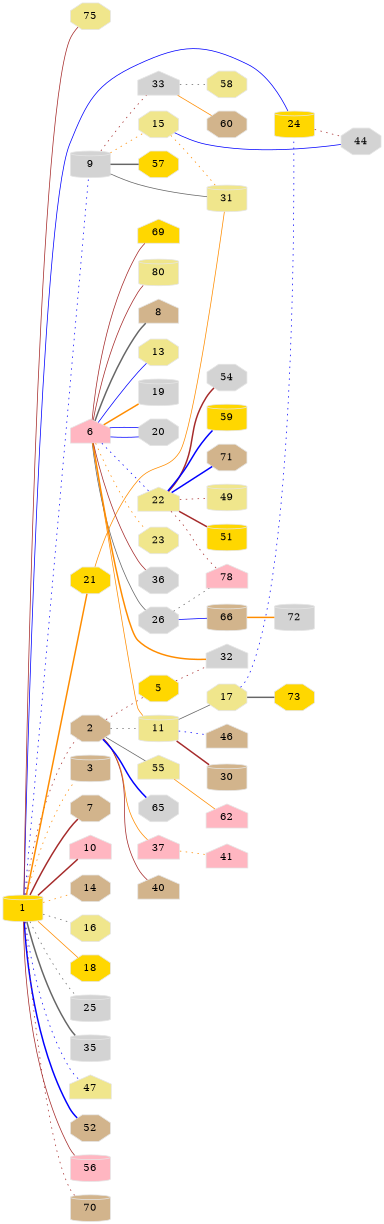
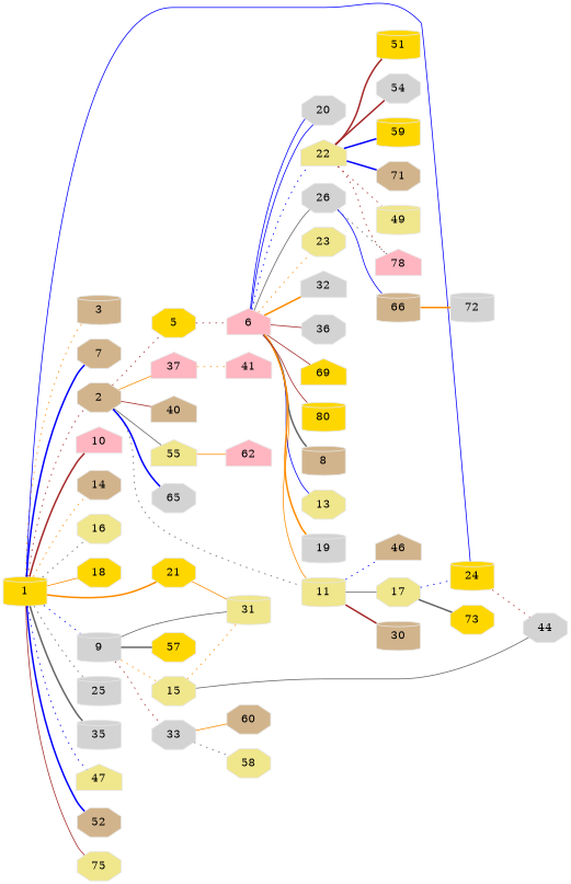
  graph {
    rankdir=LR
    node [color=gray90 fillcolor=tan shape=octagon style=filled]
    edge [color=brown style=dotted]
    1 [fillcolor=gold shape=cylinder super="+4"]
    2 [super="+29"]
    3 [shape=cylinder super="+38"]
    7
    9 [fillcolor=lightgrey shape=cylinder super="+53"]
    10 [fillcolor=lightpink shape=house super="+34"]
    14 [super="+64"]
    16 [fillcolor=khaki]
    18 [fillcolor=gold]
    21 [fillcolor=gold super="+43"]
    24 [fillcolor=gold shape=cylinder super="+45"]
    25 [fillcolor=lightgrey shape=cylinder super="+27"]
    35 [fillcolor=lightgrey shape=cylinder super="+67"]
    47 [fillcolor=khaki shape=house]
    52 [super="+61"]
-   56 [fillcolor=lightpink shape=cylinder]
-   70 [shape=cylinder]
    75 [fillcolor=khaki]
    5 [fillcolor=gold]
    11 [fillcolor=khaki shape=cylinder super="+28"]
    37 [fillcolor=lightpink shape=house super="+48"]
    40 [shape=house]
    55 [fillcolor=khaki shape=house]
    65 [fillcolor=lightgrey]
    15 [fillcolor=khaki super="+77"]
    31 [fillcolor=khaki shape=cylinder super="+76"]
-   33 [fillcolor=lightgrey shape=house super="+50"]
+   33 [fillcolor=lightgrey super="+50"]
    57 [fillcolor=gold]
    44 [fillcolor=lightgrey]
    6 [fillcolor=lightpink shape=house super="+12"]
    17 [fillcolor=khaki super="+63"]
    30 [shape=cylinder]
    46 [shape=house super="+74"]
    41 [fillcolor=lightpink shape=house]
    62 [fillcolor=lightpink shape=house]
-   8 [shape=house]
+   8 [shape=cylinder]
    13 [fillcolor=khaki]
    19 [fillcolor=lightgrey shape=cylinder]
    20 [fillcolor=lightgrey]
    22 [fillcolor=khaki shape=house super="+39"]
    23 [fillcolor=khaki]
    26 [fillcolor=lightgrey super="+42"]
    32 [fillcolor=lightgrey shape=house]
    36 [fillcolor=lightgrey]
    69 [fillcolor=gold shape=house]
-   80 [fillcolor=khaki shape=cylinder]
+   80 [fillcolor=gold shape=cylinder]
    49 [fillcolor=khaki shape=cylinder super="+79"]
    51 [fillcolor=gold shape=cylinder]
    54 [fillcolor=lightgrey]
    59 [fillcolor=gold shape=cylinder super="+68"]
    71
    78 [fillcolor=lightpink shape=house]
    66 [shape=cylinder]
    58 [fillcolor=khaki]
    60
    73 [fillcolor=gold]
    72 [fillcolor=lightgrey shape=cylinder]
    1 -- 2
    1 -- 3 [color=darkorange]
-   1 -- 7 [style=bold]
+   1 -- 7 [color=blue style=bold]
    1 -- 9 [color=blue]
    1 -- 10 [style=bold]
    1 -- 14 [color=darkorange]
    1 -- 16 [color=gray40]
    1 -- 18 [color=darkorange style=solid]
    1 -- 21 [color=darkorange style=bold]
    1 -- 24 [color=blue style=solid]
    1 -- 25 [color=gray40]
    1 -- 35 [color=gray40 style=bold]
    1 -- 47 [color=blue]
    1 -- 52 [color=blue style=bold weight=2]
-   1 -- 56 [style=solid]
-   1 -- 70
    1 -- 75 [style=solid]
    2 -- 5
    2 -- 11 [color=gray40]
    2 -- 37 [color=darkorange style=solid weight=2]
    2 -- 40 [style=solid]
    2 -- 55 [color=gray40 style=solid]
    2 -- 65 [color=blue style=bold]
    9 -- 15 [color=darkorange]
    9 -- 31 [color=gray40 style=solid]
    9 -- 33
    9 -- 57 [color=gray40 style=bold]
    21 -- 31 [color=darkorange style=solid]
    24 -- 44
-   5 -- 32
+   5 -- 6
    11 -- 17 [color=gray40 style=solid]
    11 -- 30 [style=bold]
    11 -- 46 [color=blue]
    37 -- 41 [color=darkorange]
    55 -- 62 [color=darkorange style=solid]
    15 -- 31 [color=darkorange]
-   15 -- 44 [color=blue style=solid]
+   15 -- 44 [color=gray40 style=solid]
    33 -- 58 [color=gray40]
    33 -- 60 [color=darkorange style=solid]
    6 -- 11 [color=darkorange style=solid]
    6 -- 8 [color=gray40 style=bold]
    6 -- 13 [color=blue style=solid]
    6 -- 19 [color=darkorange style=bold]
    6 -- 20 [color=blue style=solid]
    6 -- 20 [color=blue style=solid]
    6 -- 22 [color=blue]
    6 -- 23 [color=darkorange]
    6 -- 26 [color=gray40 style=solid]
    6 -- 32 [color=darkorange style=bold]
    6 -- 36 [style=solid]
    6 -- 69 [style=solid]
    6 -- 80 [style=solid]
    17 -- 24 [color=blue]
    17 -- 73 [color=gray40 style=bold]
    22 -- 49
    22 -- 51 [style=bold]
    22 -- 54 [style=bold]
    22 -- 59 [color=blue style=bold]
    22 -- 71 [color=blue style=bold]
    22 -- 78
    26 -- 78 [color=gray40]
    26 -- 66 [color=blue style=solid]
    66 -- 72 [color=darkorange style=bold]
  }
